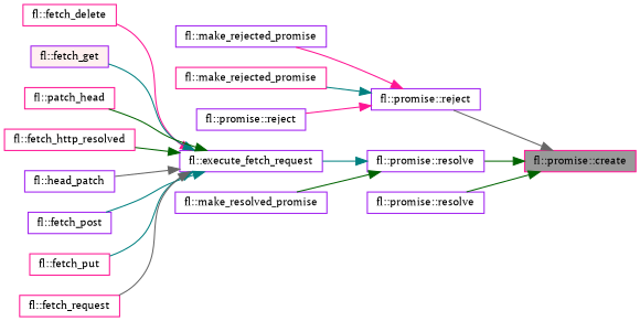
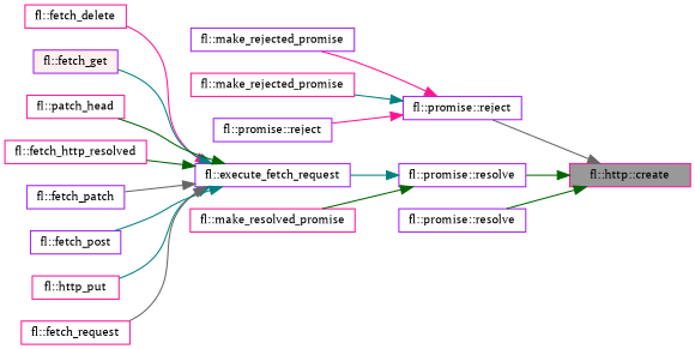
  digraph {
    fontname="PT Serif"
    rankdir=RL
    node [color=purple fillcolor=white fontname="PT Serif" fontsize=10 shape=box style=filled]
    edge [color=darkgreen dir=back fontname="PT Serif" fontsize=10 labelfontname=Helvetica labelfontsize=10 style=solid]
-   n1 [color=deeppink fillcolor=grey60 fontcolor=black height=0.2 label="fl::promise::create" width=0.4]
+   n1 [color=deeppink fillcolor=grey60 fontcolor=black height=0.2 label="fl::http::create" width=0.4]
    n2 [height=0.2 label="fl::promise::reject" width=0.4]
    n3 [height=0.2 label="fl::promise::resolve" width=0.4]
    n4 [height=0.2 label="fl::promise::resolve" width=0.4]
    n5 [height=0.2 label="fl::make_rejected_promise" width=0.4]
    n6 [color=deeppink height=0.2 label="fl::make_rejected_promise" width=0.4]
    n7 [height=0.2 label="fl::promise::reject" width=0.4]
    n8 [height=0.2 label="fl::execute_fetch_request" width=0.4]
-   n9 [height=0.2 label="fl::make_resolved_promise" width=0.4]
+   n9 [color=deeppink height=0.2 label="fl::make_resolved_promise" width=0.4]
    n10 [color=deeppink height=0.2 label="fl::fetch_delete" width=0.4]
    n11 [fillcolor="#FFF0F0" height=0.2 label="fl::fetch_get" width=0.4]
    n12 [color=deeppink height=0.2 label="fl::patch_head" width=0.4]
    n13 [color=deeppink height=0.2 label="fl::fetch_http_resolved" width=0.4]
-   n14 [height=0.2 label="fl::head_patch" width=0.4]
+   n14 [height=0.2 label="fl::fetch_patch" width=0.4]
    n15 [height=0.2 label="fl::fetch_post" width=0.4]
-   n16 [color=deeppink height=0.2 label="fl::fetch_put" width=0.4]
+   n16 [color=deeppink height=0.2 label="fl::http_put" width=0.4]
    n17 [color=deeppink height=0.2 label="fl::fetch_request" width=0.4]
    n1 -> n2 [color=gray40]
    n1 -> n3
    n1 -> n4
    n2 -> n5 [color=deeppink]
    n2 -> n6 [color=teal]
    n2 -> n7 [color=deeppink]
    n3 -> n8 [color=teal]
    n3 -> n9
    n8 -> n10 [color=deeppink]
    n8 -> n11 [color=teal]
    n8 -> n12
    n8 -> n13
    n8 -> n14 [color=gray40]
    n8 -> n15 [color=teal]
    n8 -> n16 [color=teal]
    n8 -> n17 [color=gray40]
  }
